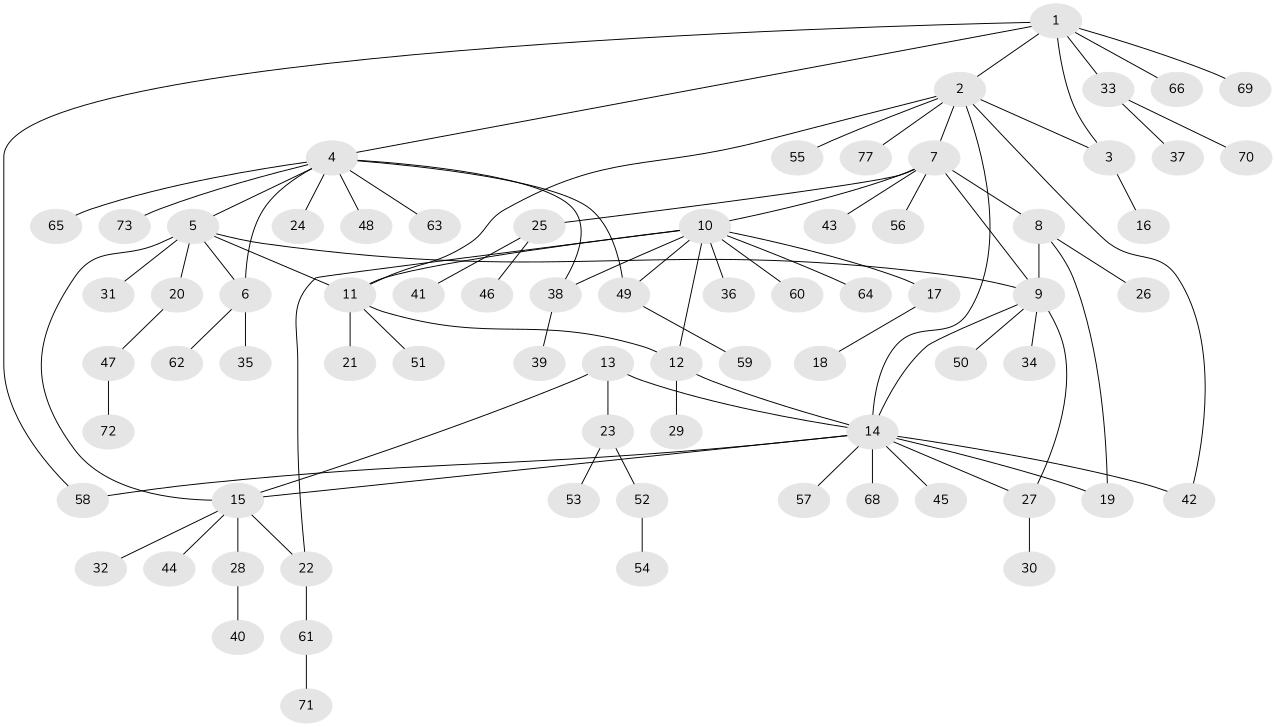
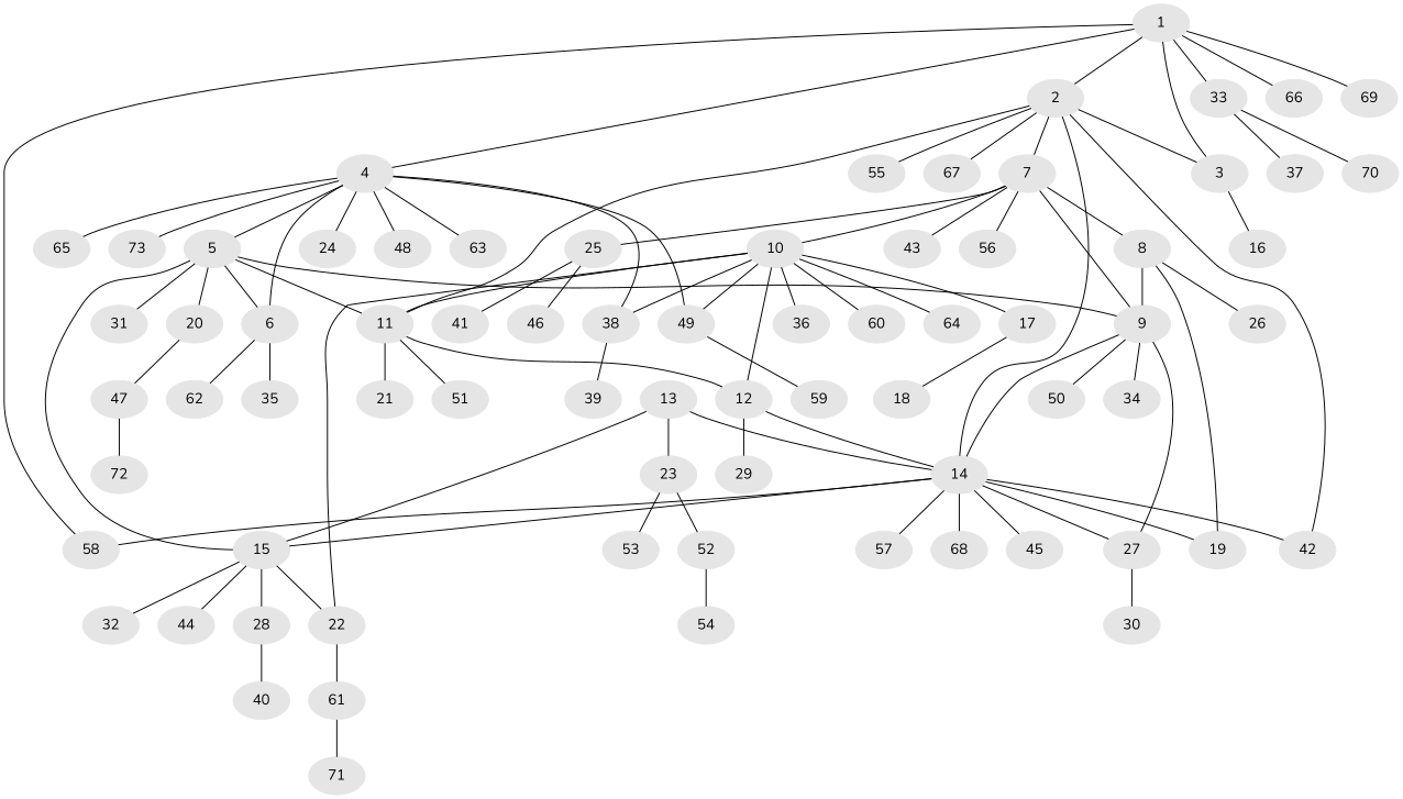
  graph {
    fontname=Nunito
    node [color=gray90 fontname=Nunito style=filled]
    edge [fontname=Nunito]
    1
    2
    3
    4
    33
    58
    66
    69
    7
    11
    14
    42
    55
-   67 [label=77]
+   67
    16
    5
    6
    24
    38
    48
    49
    63
    65
    73
    37
    70
    9
    8
    10
    25
    43
    56
    12
    21
    51
    15
    19
    27
    45
    57
    68
    20
    31
    35
    62
    39
    59
    34
    50
    22
    28
    32
    44
    47
    26
    17
    36
    60
    64
    41
    46
    30
    29
    18
    61
    13
    23
    52
    53
    40
    72
    71
    54
    1 -- 2
    1 -- 3
    1 -- 4
    1 -- 33
    1 -- 58
    1 -- 66
    1 -- 69
    2 -- 3
    2 -- 7
    2 -- 11
    2 -- 14
    2 -- 42
    2 -- 55
    2 -- 67
    3 -- 16
    4 -- 5
    4 -- 6
    4 -- 24
    4 -- 38
    4 -- 48
    4 -- 49
    4 -- 63
    4 -- 65
    4 -- 73
    33 -- 37
    33 -- 70
    7 -- 9
    7 -- 8
    7 -- 10
    7 -- 25
    7 -- 43
    7 -- 56
    11 -- 12
    11 -- 21
    11 -- 51
    14 -- 58
    14 -- 42
    14 -- 15
    14 -- 19
    14 -- 27
    14 -- 45
    14 -- 57
    14 -- 68
    5 -- 11
    5 -- 6
    5 -- 9
    5 -- 15
    5 -- 20
    5 -- 31
    6 -- 35
    6 -- 62
    38 -- 39
    49 -- 59
    9 -- 14
    9 -- 27
    9 -- 34
    9 -- 50
    8 -- 9
    8 -- 19
    8 -- 26
    10 -- 11
    10 -- 38
    10 -- 49
    10 -- 12
    10 -- 22
    10 -- 17
    10 -- 36
    10 -- 60
    10 -- 64
    25 -- 41
    25 -- 46
    12 -- 14
    12 -- 29
    15 -- 22
    15 -- 28
    15 -- 32
    15 -- 44
    27 -- 30
    20 -- 47
    22 -- 61
    28 -- 40
    47 -- 72
    17 -- 18
    61 -- 71
    13 -- 14
    13 -- 15
    13 -- 23
    23 -- 52
    23 -- 53
    52 -- 54
  }
